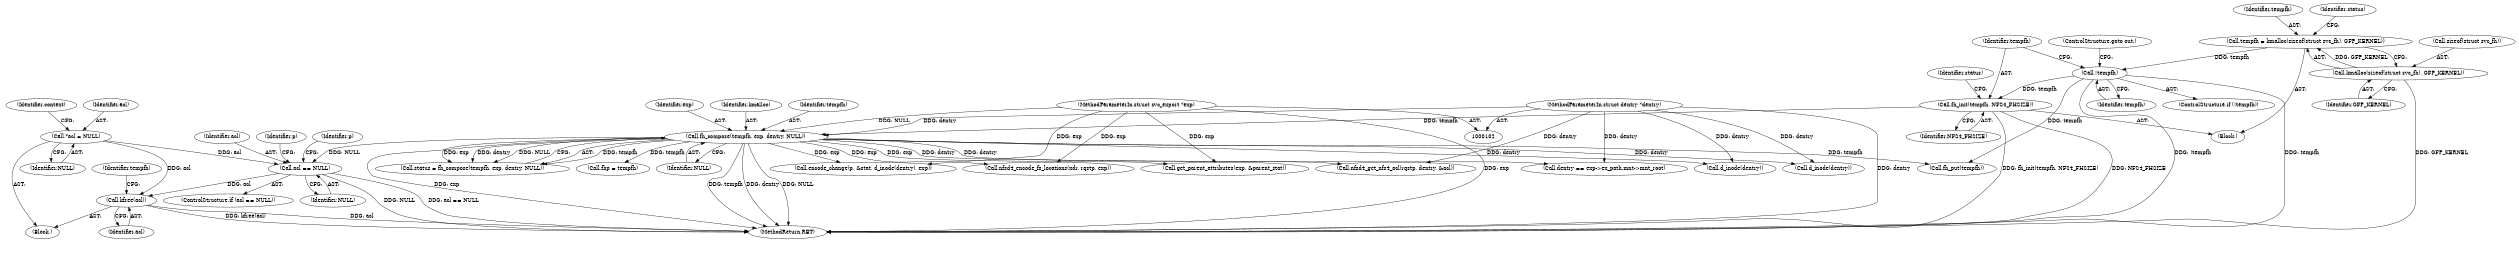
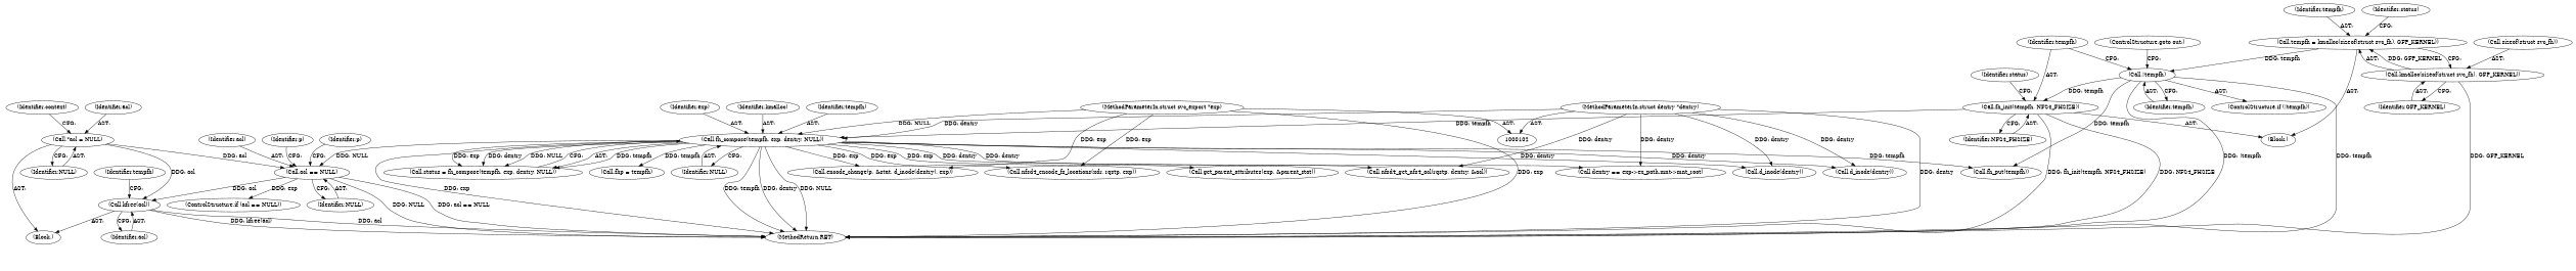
  digraph {
    n1 [label="(Call,acl == NULL)"]
    n2 [label="(Call,kfree(acl))"]
    n3 [label="(Identifier,NULL)"]
    n4 [label="(ControlStructure,if (acl == NULL))"]
    n5 [label="(MethodReturn,RET)"]
    n6 [label="(Block,)"]
    n7 [label="(Identifier,acl)"]
    n8 [label="(Call,*acl = NULL)"]
    n9 [label="(Identifier,NULL)"]
    n10 [label="(Call,fh_compose(tempfh, exp, dentry, NULL))"]
    n11 [label="(Call,nfsd4_get_nfs4_acl(rqstp, dentry, &acl))"]
    n12 [label="(Call,status = fh_compose(tempfh, exp, dentry, NULL))"]
    n13 [label="(Call,nfsd4_encode_fs_locations(xdr, rqstp, exp))"]
    n14 [label="(Call,dentry == exp->ex_path.mnt->mnt_root)"]
    n15 [label="(Call,d_inode(dentry))"]
    n16 [label="(Call,encode_change(p, &stat, d_inode(dentry), exp))"]
    n17 [label="(Call,get_parent_attributes(exp, &parent_stat))"]
    n18 [label="(Call,fhp = tempfh)"]
    n19 [label="(Call,fh_put(tempfh))"]
    n20 [label="(Identifier,NULL)"]
    n21 [label="(Call,d_inode(dentry))"]
    n22 [label="(Call,fh_init(tempfh, NFS4_FHSIZE))"]
    n23 [label="(Block,)"]
    n24 [label="(Identifier,NFS4_FHSIZE)"]
    n25 [label="(Call,!tempfh)"]
    n26 [label="(Identifier,tempfh)"]
    n27 [label="(ControlStructure,if (!tempfh))"]
    n28 [label="(Call,tempfh = kmalloc(sizeof(struct svc_fh), GFP_KERNEL))"]
    n29 [label="(Call,kmalloc(sizeof(struct svc_fh), GFP_KERNEL))"]
    n30 [label="(Identifier,GFP_KERNEL)"]
    n31 [label="(MethodParameterIn,struct svc_export *exp)"]
    1000102
    n33 [label="(MethodParameterIn,struct dentry *dentry)"]
    n34 [label="(Identifier,tempfh)"]
    n35 [label="(Identifier,kmalloc)"]
    n36 [label="(Identifier,acl)"]
    n37 [label="(Identifier,tempfh)"]
    n38 [label="(Identifier,p)"]
    n39 [label="(ControlStructure,goto out;)"]
    n40 [label="(Identifier,context)"]
    n41 [label="(Identifier,acl)"]
    n42 [label="(Call,sizeof(struct svc_fh))"]
    n43 [label="(Identifier,tempfh)"]
    n44 [label="(Identifier,status)"]
    n45 [label="(Identifier,tempfh)"]
    n46 [label="(Identifier,p)"]
    n47 [label="(Identifier,exp)"]
    n48 [label="(Identifier,status)"]
    n1 -> n2 [label="DDG: acl"]
    n1 -> n3 [label="CFG: "]
-   n1 -> n4 [label="AST: "]
+   n1 -> n4 [label="DDG: exp"]
    n1 -> n5 [label="DDG: NULL"]
    n1 -> n5 [label="DDG: acl == NULL"]
    n2 -> n5 [label="DDG: kfree(acl)"]
    n2 -> n5 [label="DDG: acl"]
    n2 -> n6 [label="AST: "]
    n2 -> n7 [label="CFG: "]
    n3 -> n1 [label="AST: "]
    n7 -> n2 [label="AST: "]
    n8 -> n1 [label="DDG: acl"]
    n8 -> n2 [label="DDG: acl"]
    n8 -> n6 [label="AST: "]
    n8 -> n9 [label="CFG: "]
    n9 -> n8 [label="AST: "]
    n10 -> n1 [label="DDG: NULL"]
    n10 -> n5 [label="DDG: dentry"]
    n10 -> n5 [label="DDG: NULL"]
    n10 -> n5 [label="DDG: exp"]
    n10 -> n5 [label="DDG: tempfh"]
    n10 -> n11 [label="DDG: dentry"]
    n10 -> n12 [label="AST: "]
    n10 -> n12 [label="DDG: tempfh"]
    n10 -> n12 [label="DDG: exp"]
    n10 -> n12 [label="DDG: dentry"]
    n10 -> n12 [label="DDG: NULL"]
    n10 -> n13 [label="DDG: exp"]
    n10 -> n14 [label="DDG: dentry"]
    n10 -> n15 [label="DDG: dentry"]
    n10 -> n16 [label="DDG: exp"]
    n10 -> n17 [label="DDG: exp"]
    n10 -> n18 [label="DDG: tempfh"]
    n10 -> n19 [label="DDG: tempfh"]
    n10 -> n20 [label="CFG: "]
    n10 -> n21 [label="DDG: dentry"]
    n12 -> n10 [label="CFG: "]
    n20 -> n10 [label="AST: "]
    n22 -> n5 [label="DDG: NFS4_FHSIZE"]
    n22 -> n5 [label="DDG: fh_init(tempfh, NFS4_FHSIZE)"]
    n22 -> n10 [label="DDG: tempfh"]
    n22 -> n23 [label="AST: "]
    n22 -> n24 [label="CFG: "]
    n24 -> n22 [label="AST: "]
    n25 -> n5 [label="DDG: !tempfh"]
    n25 -> n5 [label="DDG: tempfh"]
    n25 -> n19 [label="DDG: tempfh"]
    n25 -> n22 [label="DDG: tempfh"]
    n25 -> n26 [label="CFG: "]
    n25 -> n27 [label="AST: "]
    n26 -> n25 [label="AST: "]
    n28 -> n23 [label="AST: "]
    n28 -> n25 [label="DDG: tempfh"]
    n28 -> n29 [label="CFG: "]
    n29 -> n5 [label="DDG: GFP_KERNEL"]
    n29 -> n28 [label="AST: "]
    n29 -> n28 [label="DDG: GFP_KERNEL"]
    n29 -> n30 [label="CFG: "]
    n30 -> n29 [label="AST: "]
    n31 -> n5 [label="DDG: exp"]
    n31 -> n10 [label="DDG: NULL"]
    n31 -> n13 [label="DDG: exp"]
    n31 -> n16 [label="DDG: exp"]
-   n31 -> n17 [label="DDG: exp"]
    n31 -> 1000102 [label="AST: "]
    n33 -> n5 [label="DDG: dentry"]
    n33 -> n10 [label="DDG: dentry"]
    n33 -> n11 [label="DDG: dentry"]
    n33 -> n14 [label="DDG: dentry"]
    n33 -> n15 [label="DDG: dentry"]
    n33 -> n21 [label="DDG: dentry"]
    n33 -> 1000102 [label="AST: "]
    n34 -> n2 [label="CFG: "]
    n35 -> n10 [label="AST: "]
    n36 -> n1 [label="AST: "]
    n37 -> n28 [label="AST: "]
    n38 -> n1 [label="CFG: "]
    n39 -> n25 [label="CFG: "]
    n40 -> n8 [label="CFG: "]
    n41 -> n8 [label="AST: "]
    n42 -> n29 [label="AST: "]
    n43 -> n10 [label="AST: "]
    n44 -> n22 [label="CFG: "]
    n45 -> n22 [label="AST: "]
    n45 -> n25 [label="CFG: "]
    n46 -> n1 [label="CFG: "]
    n47 -> n10 [label="AST: "]
    n48 -> n28 [label="CFG: "]
  }
